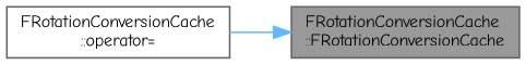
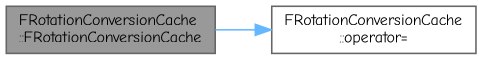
  digraph {
    rankdir=RL
    fontname="Comic Neue"
    node [fontname="Comic Neue" fontsize=10 shape=box style=filled]
    n1 [color=gray40 fillcolor=grey60 fontcolor=black height=0.2 label="FRotationConversionCache\l::FRotationConversionCache" width=0.4]
    n2 [color=grey40 fillcolor=white height=0.2 label="FRotationConversionCache\l::operator=" width=0.4]
-   n1 -> n2 [color=steelblue1 dir=back fontname="Comic Neue" fontsize=10 labelfontname=Helvetica labelfontsize=10 style=solid]
+   n2 -> n1 [color=steelblue1 dir=back fontname="Comic Neue" fontsize=10 labelfontname=Helvetica labelfontsize=10 style=solid]
  }
